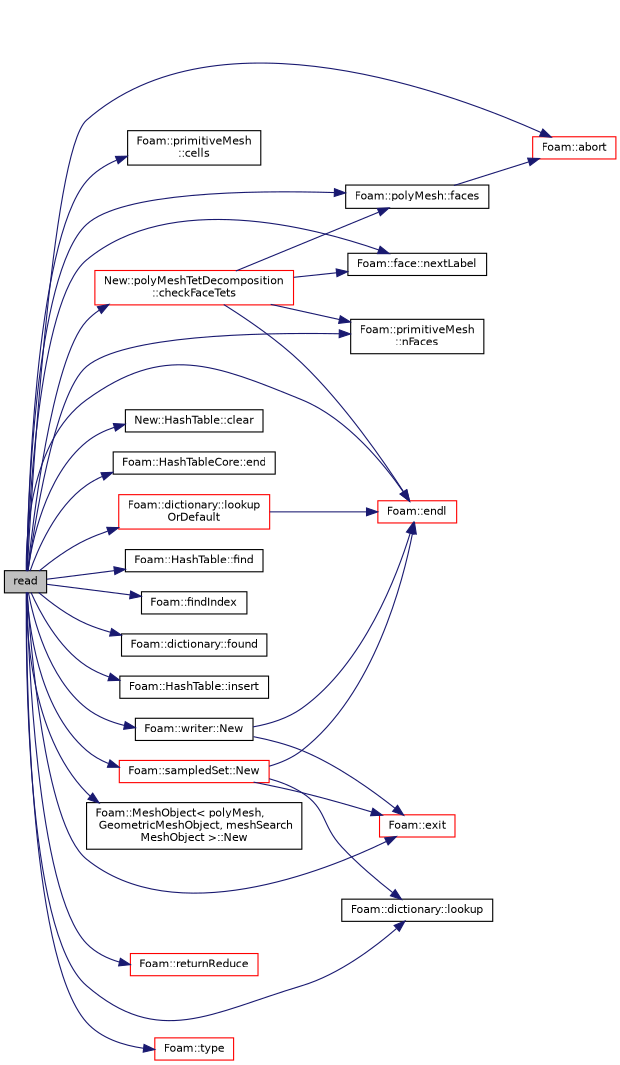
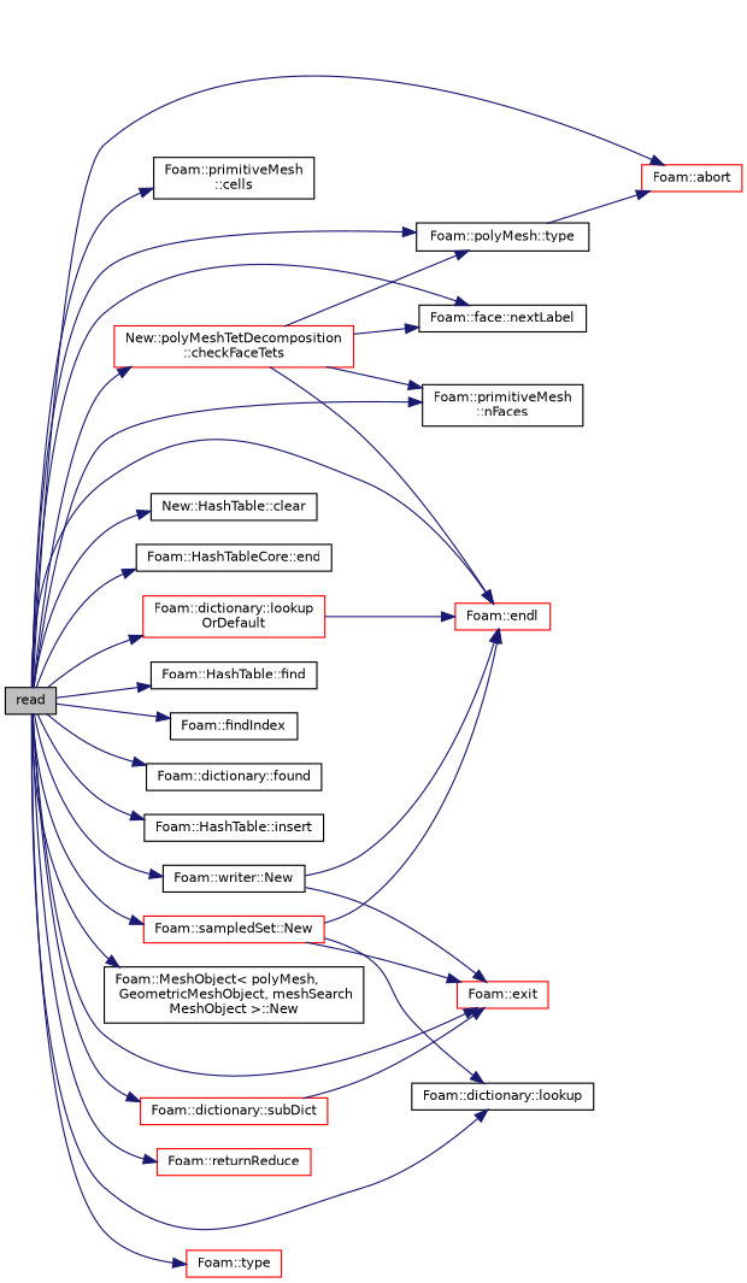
  digraph {
    rankdir=LR
    node [color=black fontname=Helvetica fontsize=10 shape=record]
    edge [color=midnightblue fontname=Helvetica fontsize=10 labelfontname=Helvetica labelfontsize=10 style=solid]
    n1 [fillcolor=grey75 fontcolor=black height=0.2 label=read style=filled width=0.4]
    n2 [color=red height=0.2 label="Foam::abort" width=0.4]
    n3 [height=0.2 label="Foam::primitiveMesh\l::cells" width=0.4]
    n4 [color=red height=0.2 label="New::polyMeshTetDecomposition\l::checkFaceTets" width=0.4]
    n5 [color=red height=0.2 label="Foam::endl" width=0.4]
-   n6 [height=0.2 label="Foam::polyMesh::faces" width=0.4]
+   n6 [height=0.2 label="Foam::polyMesh::type" width=0.4]
    n7 [height=0.2 label="Foam::face::nextLabel" width=0.4]
    n8 [height=0.2 label="Foam::primitiveMesh\l::nFaces" width=0.4]
    n9 [height=0.2 label="New::HashTable::clear" width=0.4]
    n10 [height=0.2 label="Foam::HashTableCore::end" width=0.4]
    n11 [color=red height=0.2 label="Foam::exit" width=0.4]
    n12 [height=0.2 label="Foam::HashTable::find" width=0.4]
    n13 [height=0.2 label="Foam::findIndex" width=0.4]
    n14 [height=0.2 label="Foam::dictionary::found" width=0.4]
    n15 [height=0.2 label="Foam::HashTable::insert" width=0.4]
    n16 [height=0.2 label="Foam::dictionary::lookup" width=0.4]
    n17 [color=red height=0.2 label="Foam::dictionary::lookup\lOrDefault" width=0.4]
    n18 [height=0.2 label="Foam::MeshObject\< polyMesh,\l GeometricMeshObject, meshSearch\lMeshObject \>::New" width=0.4]
    n19 [height=0.2 label="Foam::writer::New" width=0.4]
    n20 [color=red height=0.2 label="Foam::sampledSet::New" width=0.4]
    n21 [color=red height=0.2 label="Foam::returnReduce" width=0.4]
+   n22 [color=red height=0.2 label="Foam::dictionary::subDict" width=0.4]
    n23 [color=red height=0.2 label="Foam::type" width=0.4]
    n1 -> n2
    n1 -> n3
    n1 -> n4
    n1 -> n5
    n1 -> n6
    n1 -> n7
    n1 -> n8
    n1 -> n9
    n1 -> n10
    n1 -> n11
    n1 -> n12
    n1 -> n13
    n1 -> n14
    n1 -> n15
    n1 -> n16
    n1 -> n17
    n1 -> n18
    n1 -> n19
    n1 -> n20
    n1 -> n21
+   n1 -> n22
    n1 -> n23
    n4 -> n5
    n4 -> n6
    n4 -> n7
    n4 -> n8
    n6 -> n2
    n17 -> n5
    n19 -> n5
    n19 -> n11
    n20 -> n5
    n20 -> n11
    n20 -> n16
+   n22 -> n11
  }
